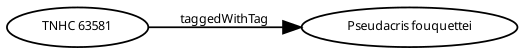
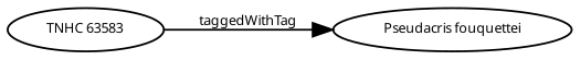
  digraph {
    rankdir=LR
    fontname="Noto Sans"
    node [fontname="Noto Sans" fontsize=7]
    n1 [height=0.27433100247 label="Pseudacris fouquettei" width=0.27433100247]
-   n2 [height=0.27433100247 label="TNHC 63581" width=0.27433100247]
+   n2 [height=0.27433100247 label="TNHC 63583" width=0.27433100247]
    n2 -> n1 [fontname="Noto Sans" fontsize=7 label=taggedWithTag]
  }
